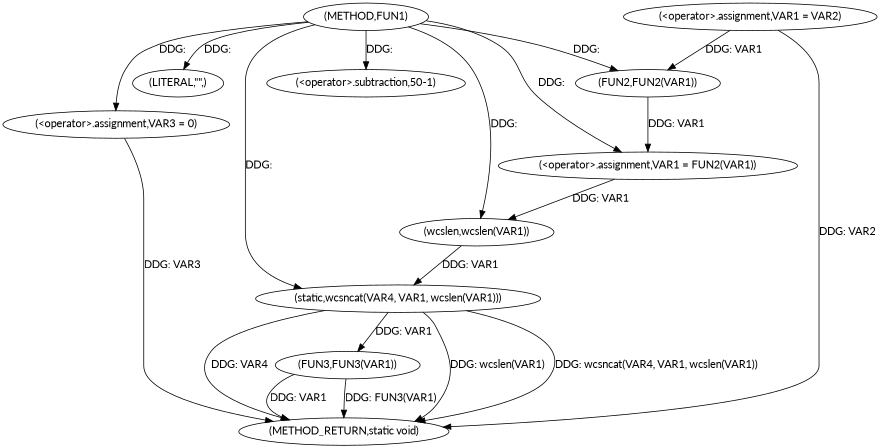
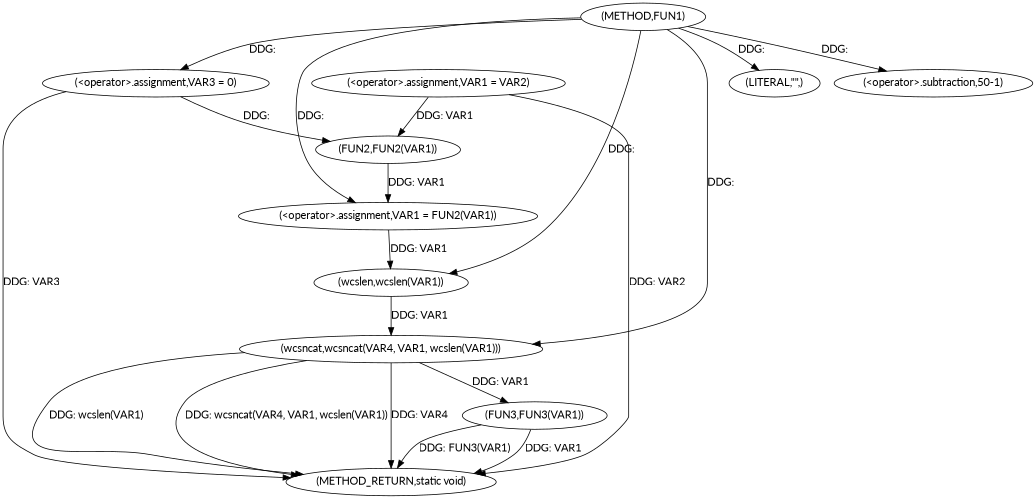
  digraph {
    fontname=Lato
    node [fontname=Lato]
    edge [fontname=Lato]
    n1 [label="(METHOD,FUN1)"]
    n2 [label="(<operator>.assignment,VAR3 = 0)"]
    n3 [label="(<operator>.assignment,VAR1 = FUN2(VAR1))"]
    n4 [label="(FUN2,FUN2(VAR1))"]
    n5 [label="(LITERAL,\"\",)"]
-   n6 [label="(static,wcsncat(VAR4, VAR1, wcslen(VAR1)))"]
+   n6 [label="(wcsncat,wcsncat(VAR4, VAR1, wcslen(VAR1)))"]
    n7 [label="(wcslen,wcslen(VAR1))"]
    n8 [label="(<operator>.subtraction,50-1)"]
    n9 [label="(<operator>.assignment,VAR1 = VAR2)"]
    n10 [label="(METHOD_RETURN,static void)"]
    n11 [label="(FUN3,FUN3(VAR1))"]
    n1 -> n2 [label="DDG: "]
    n1 -> n3 [label="DDG: "]
-   n1 -> n4 [label="DDG: "]
+   n2 -> n4 [label="DDG: "]
    n1 -> n5 [label="DDG: "]
    n1 -> n6 [label="DDG: "]
    n1 -> n7 [label="DDG: "]
    n1 -> n8 [label="DDG: "]
    n2 -> n10 [label="DDG: VAR3"]
    n3 -> n7 [label="DDG: VAR1"]
    n4 -> n3 [label="DDG: VAR1"]
    n6 -> n10 [label="DDG: VAR4"]
    n6 -> n10 [label="DDG: wcslen(VAR1)"]
    n6 -> n10 [label="DDG: wcsncat(VAR4, VAR1, wcslen(VAR1))"]
    n6 -> n11 [label="DDG: VAR1"]
    n7 -> n6 [label="DDG: VAR1"]
    n9 -> n4 [label="DDG: VAR1"]
    n9 -> n10 [label="DDG: VAR2"]
    n11 -> n10 [label="DDG: VAR1"]
    n11 -> n10 [label="DDG: FUN3(VAR1)"]
  }
